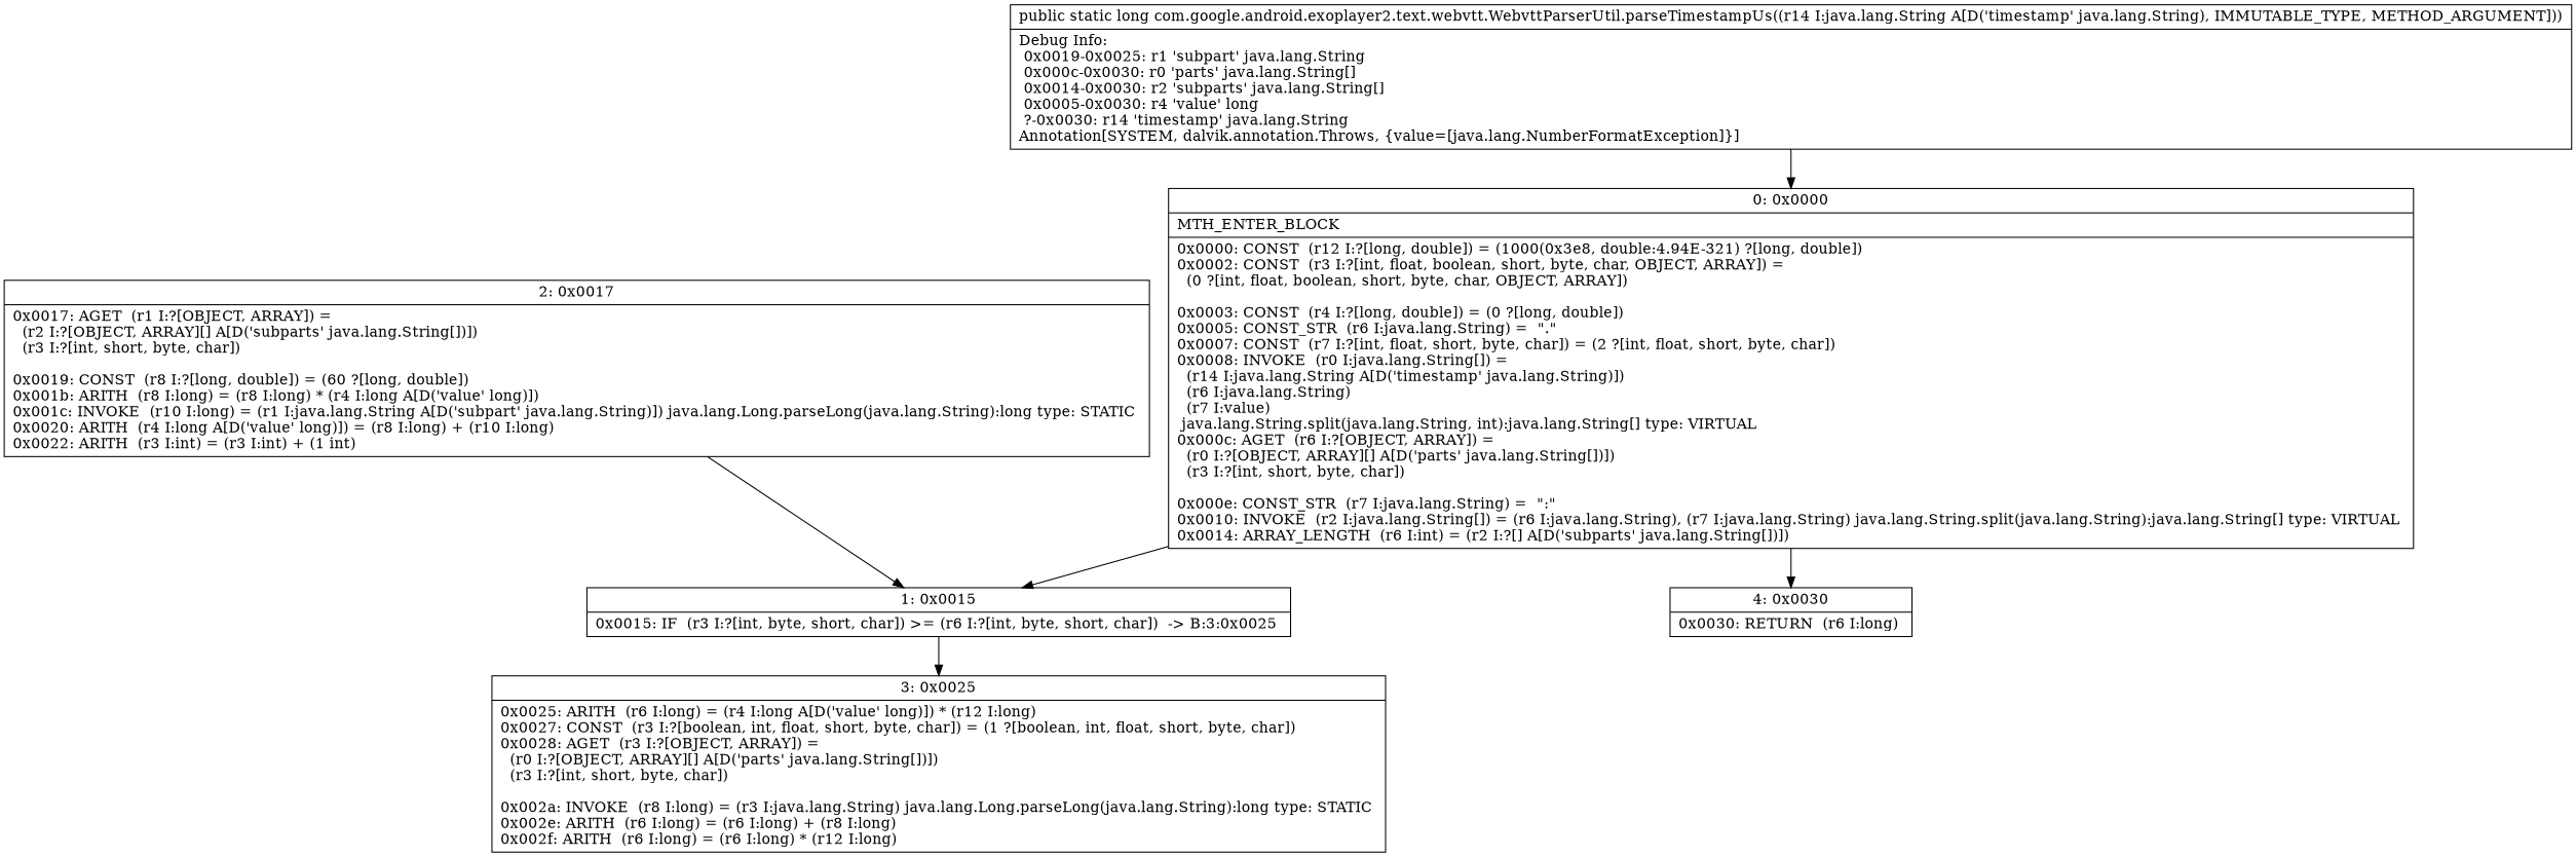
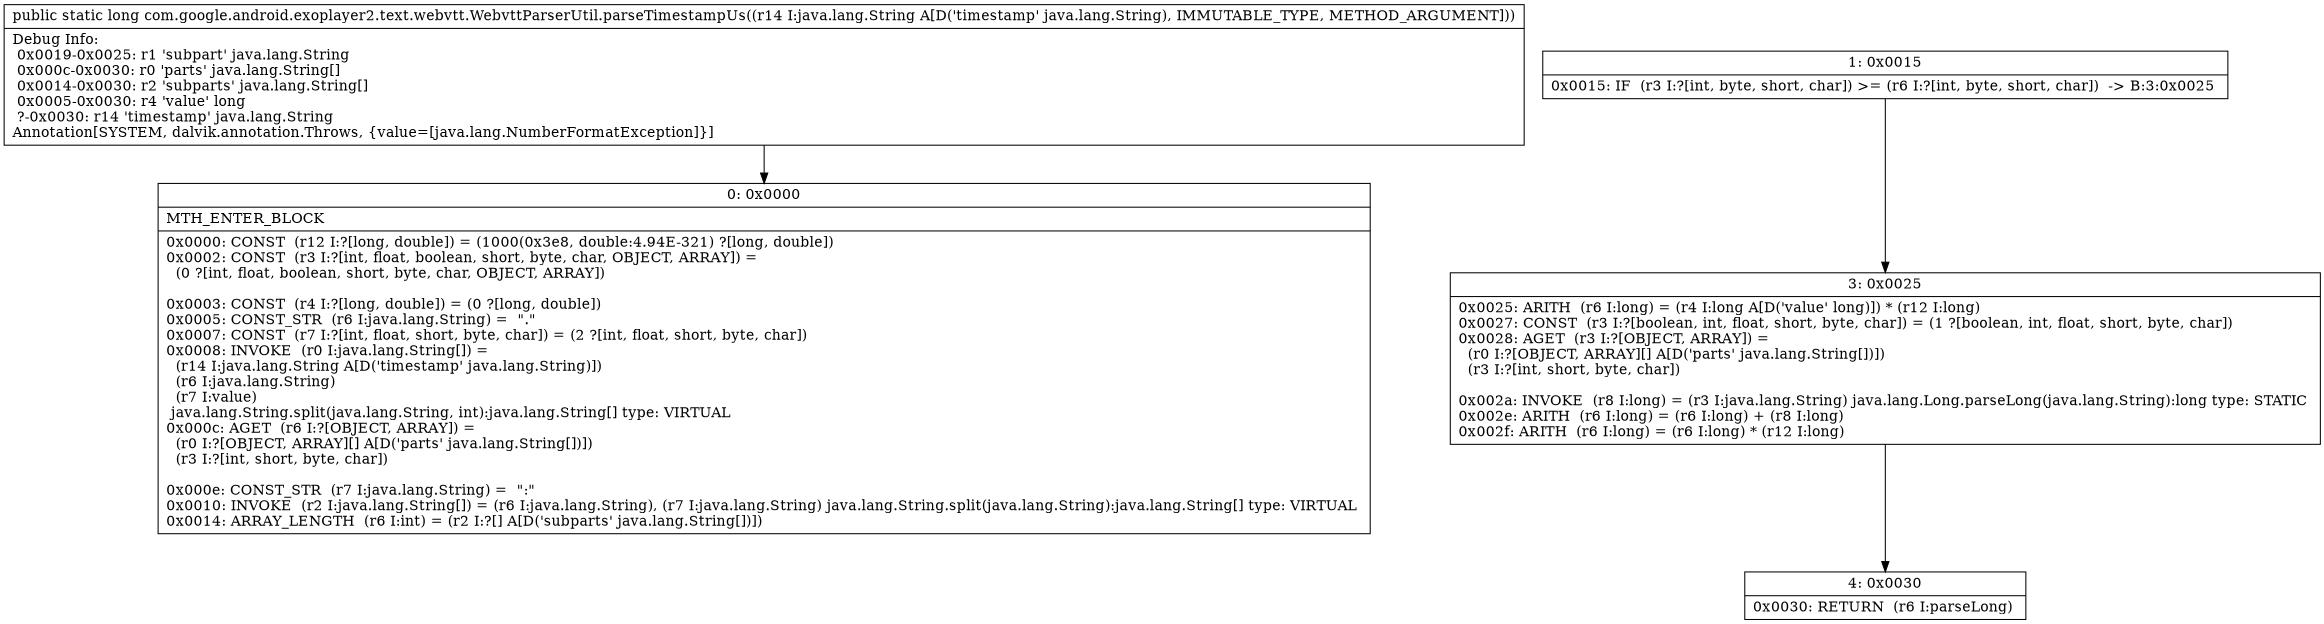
  digraph {
    node [shape=record]
    n1 [label="{0\:\ 0x0000|MTH_ENTER_BLOCK\l|0x0000: CONST  (r12 I:?[long, double]) = (1000(0x3e8, double:4.94E\-321) ?[long, double]) \l0x0002: CONST  (r3 I:?[int, float, boolean, short, byte, char, OBJECT, ARRAY]) = \l  (0 ?[int, float, boolean, short, byte, char, OBJECT, ARRAY])\l \l0x0003: CONST  (r4 I:?[long, double]) = (0 ?[long, double]) \l0x0005: CONST_STR  (r6 I:java.lang.String) =  \".\" \l0x0007: CONST  (r7 I:?[int, float, short, byte, char]) = (2 ?[int, float, short, byte, char]) \l0x0008: INVOKE  (r0 I:java.lang.String[]) = \l  (r14 I:java.lang.String A[D('timestamp' java.lang.String)])\l  (r6 I:java.lang.String)\l  (r7 I:value)\l java.lang.String.split(java.lang.String, int):java.lang.String[] type: VIRTUAL \l0x000c: AGET  (r6 I:?[OBJECT, ARRAY]) = \l  (r0 I:?[OBJECT, ARRAY][] A[D('parts' java.lang.String[])])\l  (r3 I:?[int, short, byte, char])\l \l0x000e: CONST_STR  (r7 I:java.lang.String) =  \":\" \l0x0010: INVOKE  (r2 I:java.lang.String[]) = (r6 I:java.lang.String), (r7 I:java.lang.String) java.lang.String.split(java.lang.String):java.lang.String[] type: VIRTUAL \l0x0014: ARRAY_LENGTH  (r6 I:int) = (r2 I:?[] A[D('subparts' java.lang.String[])]) \l}"]
    n2 [label="{1\:\ 0x0015|0x0015: IF  (r3 I:?[int, byte, short, char]) \>= (r6 I:?[int, byte, short, char])  \-\> B:3:0x0025 \l}"]
    n3 [label="{3\:\ 0x0025|0x0025: ARITH  (r6 I:long) = (r4 I:long A[D('value' long)]) * (r12 I:long) \l0x0027: CONST  (r3 I:?[boolean, int, float, short, byte, char]) = (1 ?[boolean, int, float, short, byte, char]) \l0x0028: AGET  (r3 I:?[OBJECT, ARRAY]) = \l  (r0 I:?[OBJECT, ARRAY][] A[D('parts' java.lang.String[])])\l  (r3 I:?[int, short, byte, char])\l \l0x002a: INVOKE  (r8 I:long) = (r3 I:java.lang.String) java.lang.Long.parseLong(java.lang.String):long type: STATIC \l0x002e: ARITH  (r6 I:long) = (r6 I:long) + (r8 I:long) \l0x002f: ARITH  (r6 I:long) = (r6 I:long) * (r12 I:long) \l}"]
-   n4 [label="{2\:\ 0x0017|0x0017: AGET  (r1 I:?[OBJECT, ARRAY]) = \l  (r2 I:?[OBJECT, ARRAY][] A[D('subparts' java.lang.String[])])\l  (r3 I:?[int, short, byte, char])\l \l0x0019: CONST  (r8 I:?[long, double]) = (60 ?[long, double]) \l0x001b: ARITH  (r8 I:long) = (r8 I:long) * (r4 I:long A[D('value' long)]) \l0x001c: INVOKE  (r10 I:long) = (r1 I:java.lang.String A[D('subpart' java.lang.String)]) java.lang.Long.parseLong(java.lang.String):long type: STATIC \l0x0020: ARITH  (r4 I:long A[D('value' long)]) = (r8 I:long) + (r10 I:long) \l0x0022: ARITH  (r3 I:int) = (r3 I:int) + (1 int) \l}"]
-   n5 [label="{4\:\ 0x0030|0x0030: RETURN  (r6 I:long) \l}"]
+   n5 [label="{4\:\ 0x0030|0x0030: RETURN  (r6 I:parseLong) \l}"]
    n6 [label="{public static long com.google.android.exoplayer2.text.webvtt.WebvttParserUtil.parseTimestampUs((r14 I:java.lang.String A[D('timestamp' java.lang.String), IMMUTABLE_TYPE, METHOD_ARGUMENT]))  | Debug Info:\l  0x0019\-0x0025: r1 'subpart' java.lang.String\l  0x000c\-0x0030: r0 'parts' java.lang.String[]\l  0x0014\-0x0030: r2 'subparts' java.lang.String[]\l  0x0005\-0x0030: r4 'value' long\l  ?\-0x0030: r14 'timestamp' java.lang.String\lAnnotation[SYSTEM, dalvik.annotation.Throws, \{value=[java.lang.NumberFormatException]\}]\l}"]
-   n1 -> n2
    n2 -> n3
-   n1 -> n5
-   n4 -> n2
+   n3 -> n5
    n6 -> n1
  }
